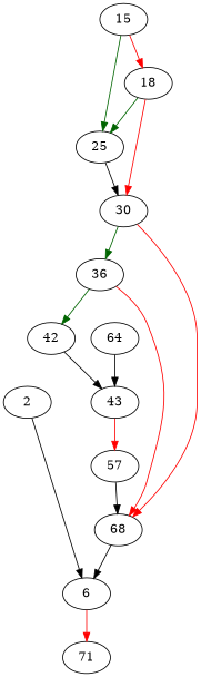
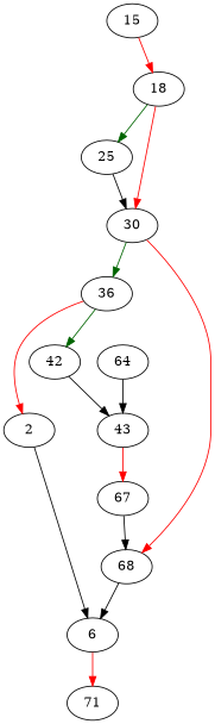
  strict digraph {
    2 [entry=true]
    6
    n3 [label=71]
    15
    25
    18
    30
    36
    68
    42
    43
-   67 [label=57]
+   67
    64
    2 -> 6
    6 -> n3 [color=red cond=false]
-   15 -> 25 [color=darkgreen cond=true]
    15 -> 18 [color=red cond=false]
    25 -> 30
    18 -> 25 [color=darkgreen cond=true]
    18 -> 30 [color=red cond=false]
    30 -> 36 [color=darkgreen cond=true]
    30 -> 68 [color=red cond=false]
-   36 -> 68 [color=red cond=false]
+   36 -> 2 [color=red cond=false]
    36 -> 42 [color=darkgreen cond=true]
    68 -> 6
    42 -> 43
    43 -> 67 [color=red cond=false]
    67 -> 68
    64 -> 43
  }
